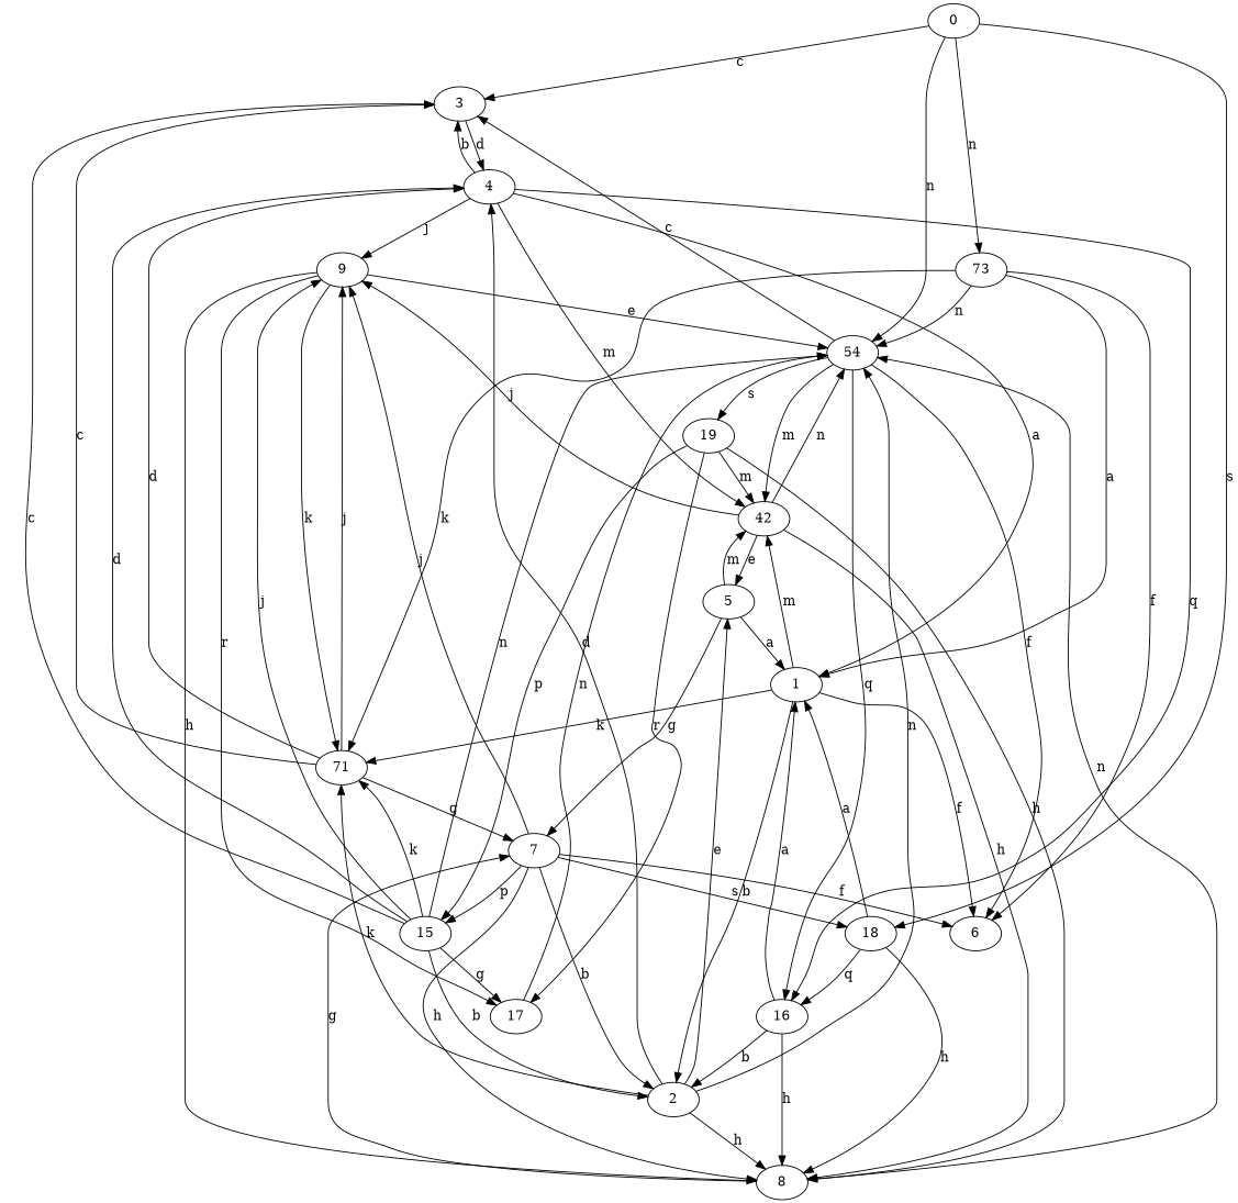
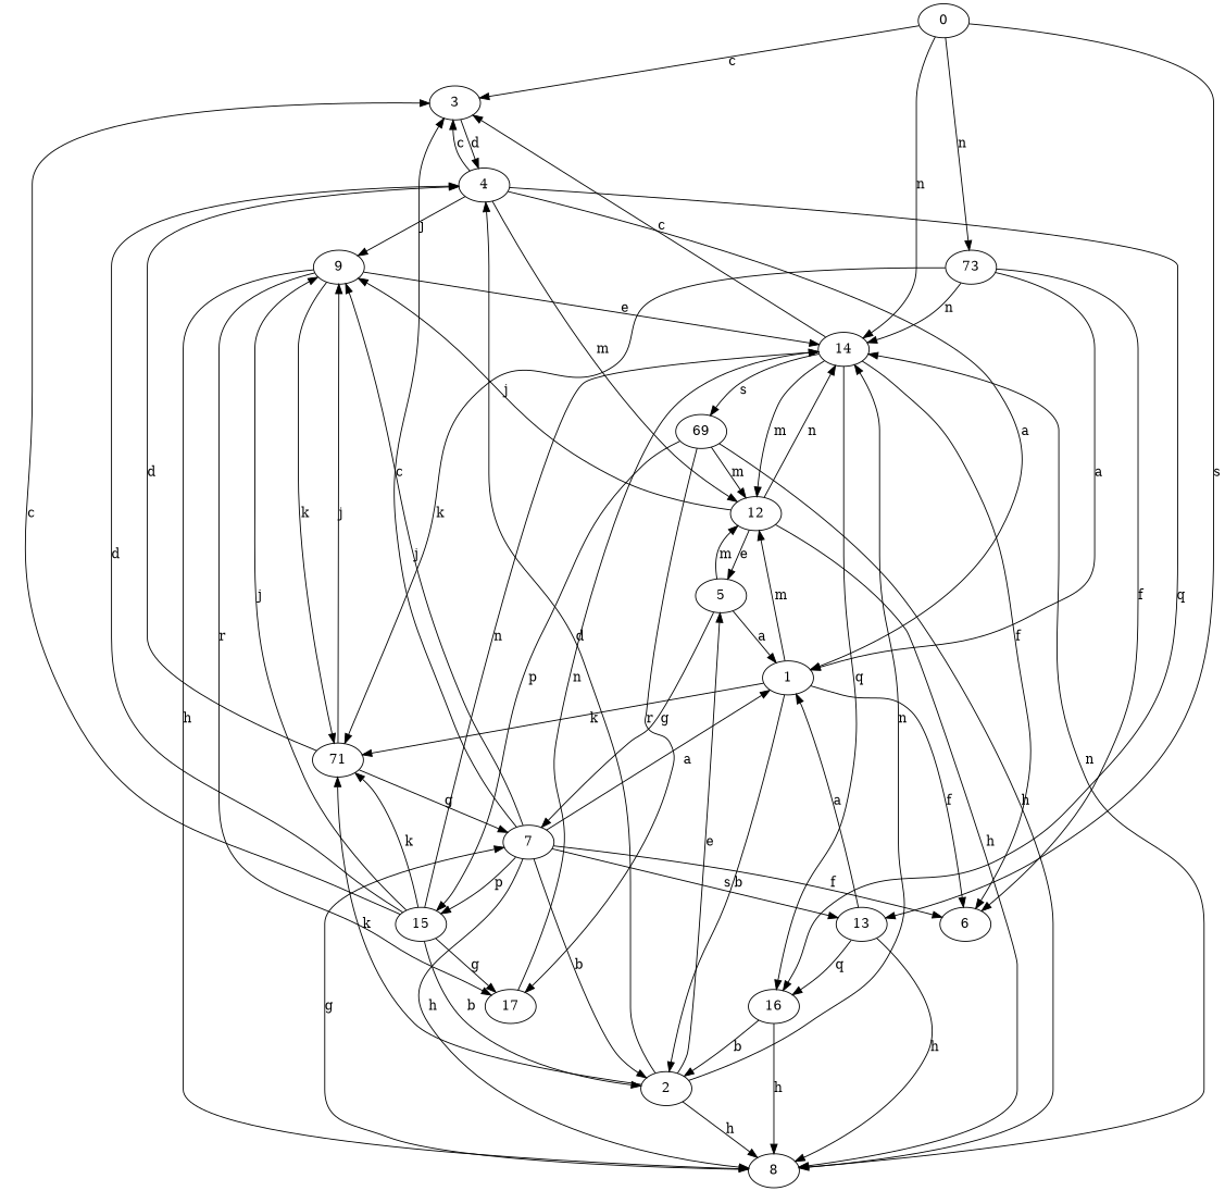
  strict digraph {
    0
    3
    n3 [label=73]
-   14 [label=54]
-   18
+   14
+   18 [label=13]
    4
    1
    6
    n9 [label=71]
-   12 [label=42]
+   12
    16
-   19
+   19 [label=69]
    8
    2
    5
    9
    7
    17
    15
    0 -> 3 [label=c]
    0 -> n3 [label=n]
    0 -> 14 [label=n]
    0 -> 18 [label=s]
    3 -> 4 [label=d]
    n3 -> 14 [label=n]
    n3 -> 1 [label=a]
    n3 -> 6 [label=f]
    n3 -> n9 [label=k]
    14 -> 3 [label=c]
    14 -> 6 [label=f]
    14 -> 12 [label=m]
    14 -> 16 [label=q]
    14 -> 19 [label=s]
    18 -> 1 [label=a]
    18 -> 16 [label=q]
    18 -> 8 [label=h]
-   4 -> 3 [label=b]
+   4 -> 3 [label=c]
    4 -> 1 [label=a]
    4 -> 12 [label=m]
    4 -> 16 [label=q]
    4 -> 9 [label=j]
    1 -> 6 [label=f]
    1 -> n9 [label=k]
    1 -> 12 [label=m]
    1 -> 2 [label=b]
    n9 -> 4 [label=d]
    n9 -> 9 [label=j]
    n9 -> 7 [label=g]
    12 -> 14 [label=n]
    12 -> 8 [label=h]
    12 -> 5 [label=e]
    12 -> 9 [label=j]
-   16 -> 1 [label=a]
+   7 -> 1 [label=a]
    16 -> 8 [label=h]
    16 -> 2 [label=b]
    19 -> 12 [label=m]
    19 -> 8 [label=h]
    19 -> 17 [label=r]
    19 -> 15 [label=p]
    8 -> 14 [label=n]
    8 -> 7 [label=g]
    2 -> 14 [label=n]
    2 -> 4 [label=d]
    2 -> n9 [label=k]
    2 -> 8 [label=h]
    2 -> 5 [label=e]
    5 -> 1 [label=a]
    5 -> 12 [label=m]
    5 -> 7 [label=g]
    9 -> 14 [label=e]
    9 -> n9 [label=k]
    9 -> 8 [label=h]
    9 -> 17 [label=r]
-   n9 -> 3 [label=c]
+   7 -> 3 [label=c]
    7 -> 18 [label=s]
    7 -> 6 [label=f]
    7 -> 8 [label=h]
    7 -> 2 [label=b]
    7 -> 9 [label=j]
    7 -> 15 [label=p]
    17 -> 14 [label=n]
    15 -> 3 [label=c]
    15 -> 14 [label=n]
    15 -> 4 [label=d]
    15 -> n9 [label=k]
    15 -> 2 [label=b]
    15 -> 9 [label=j]
    15 -> 17 [label=g]
  }
